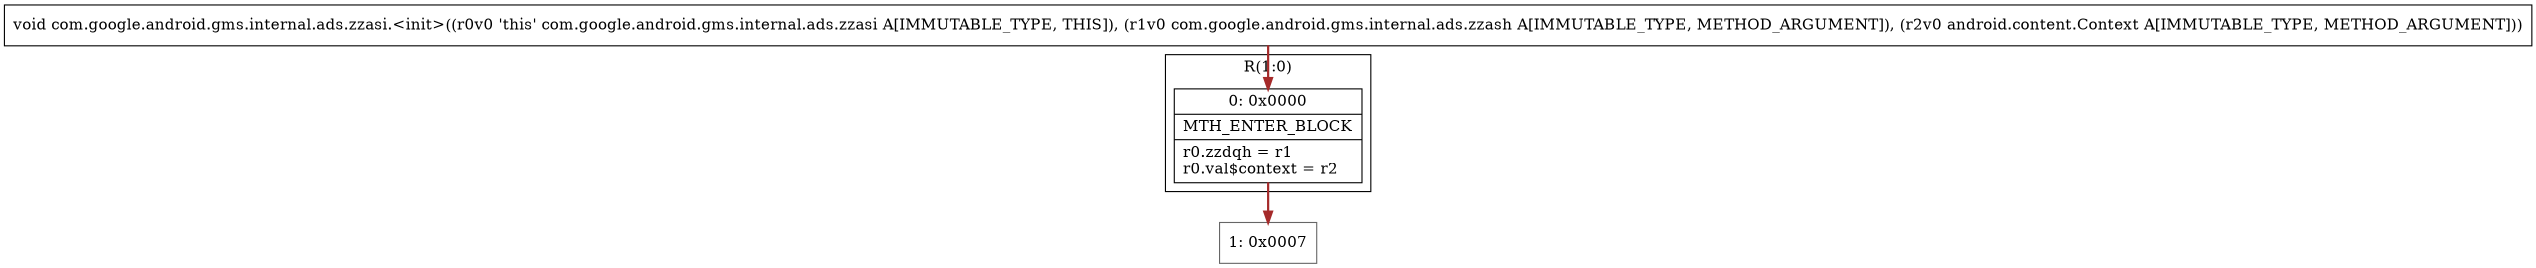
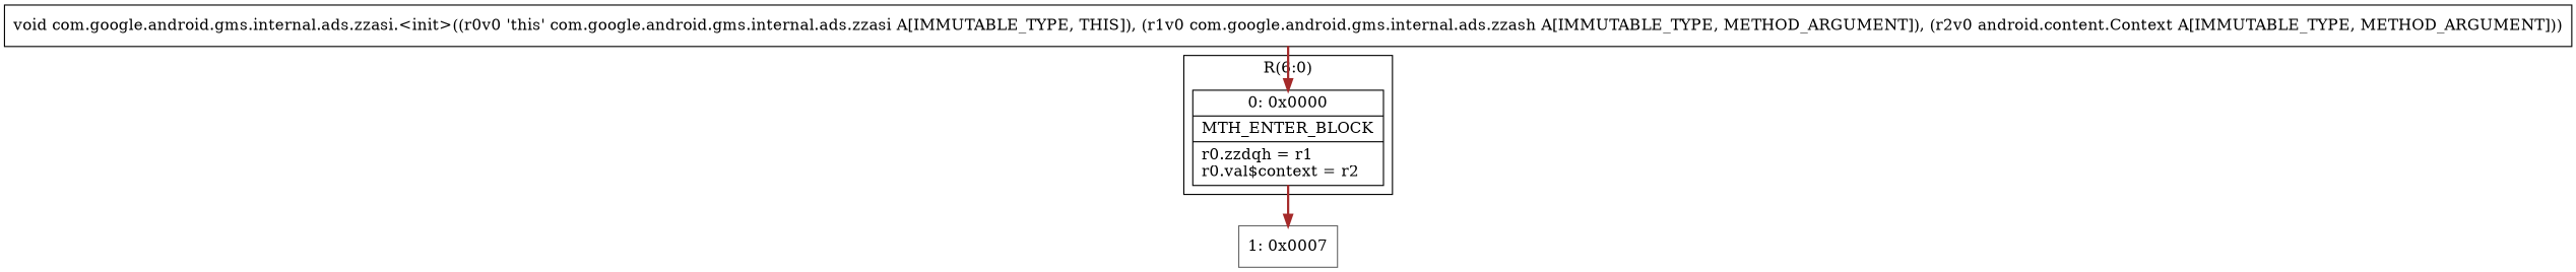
  digraph {
    node [color=black shape=record]
    edge [color=brown style=bold]
    n1 [label="{0\:\ 0x0000|MTH_ENTER_BLOCK\l|r0.zzdqh = r1\lr0.val$context = r2\l}"]
    n2 [color=gray40 label="{1\:\ 0x0007}"]
    n3 [label="{void com.google.android.gms.internal.ads.zzasi.\<init\>((r0v0 'this' com.google.android.gms.internal.ads.zzasi A[IMMUTABLE_TYPE, THIS]), (r1v0 com.google.android.gms.internal.ads.zzash A[IMMUTABLE_TYPE, METHOD_ARGUMENT]), (r2v0 android.content.Context A[IMMUTABLE_TYPE, METHOD_ARGUMENT])) }"]
    subgraph cluster_1 {
-     label="R(1:0)"
+     label="R(6:0)"
      n1
    }
    n1 -> n2
    n3 -> n1
  }
